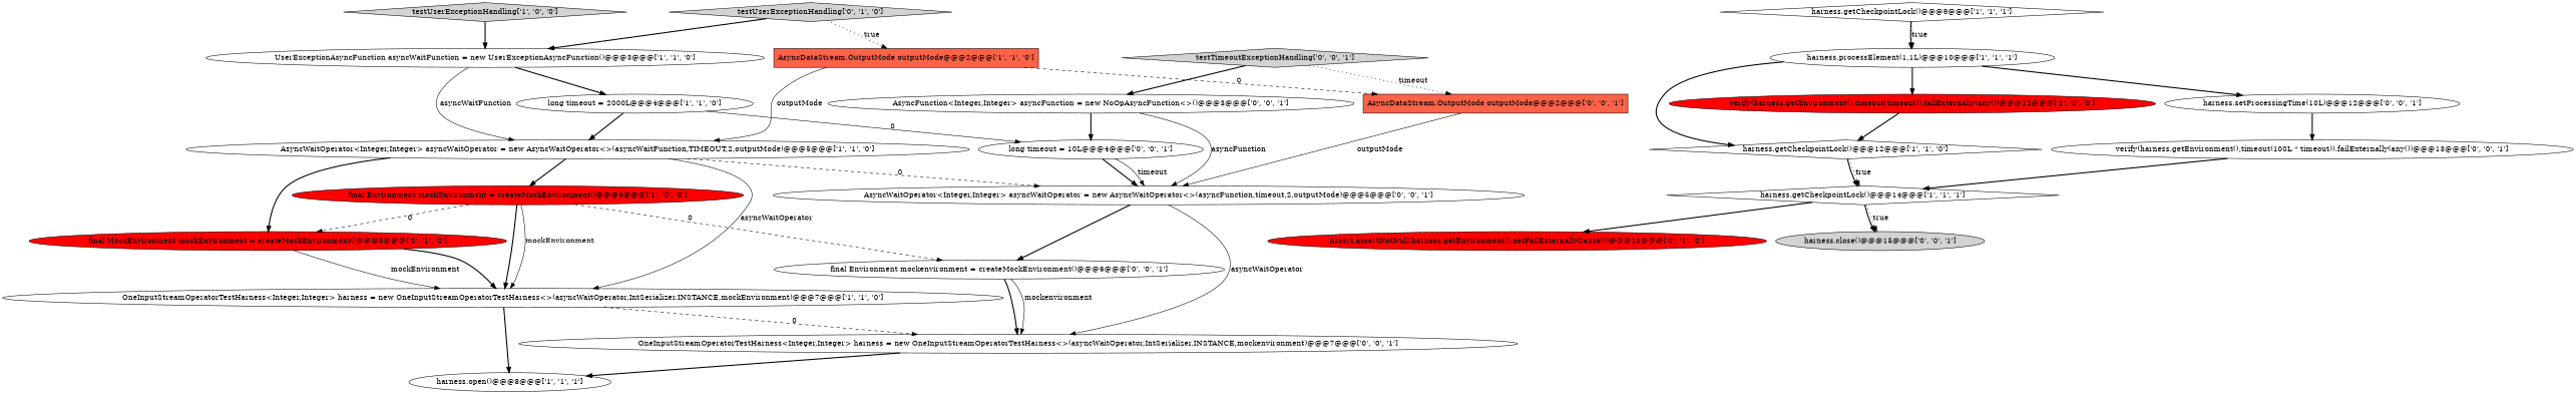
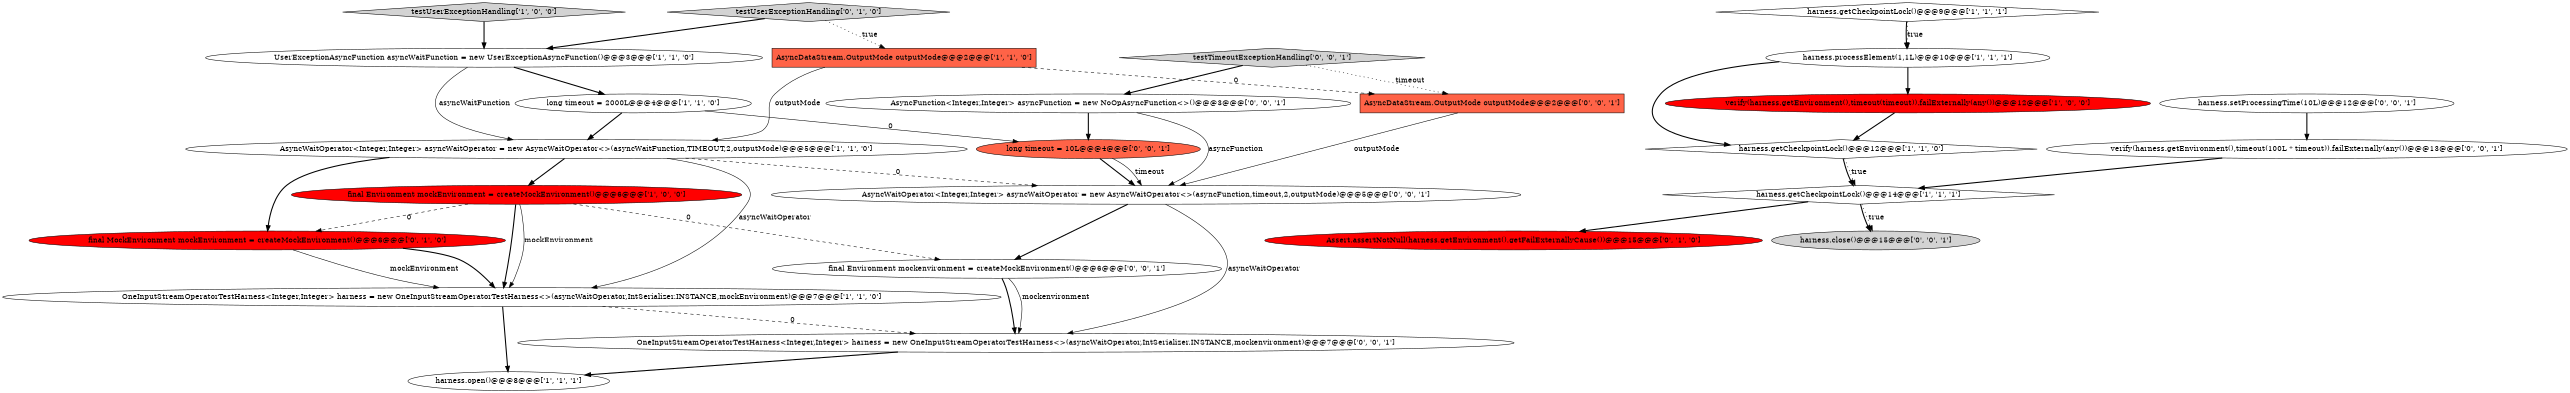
  digraph {
    node [fillcolor=white shape=ellipse style=filled]
    edge [style=bold]
    n1 [fillcolor=red label="final MockEnvironment mockEnvironment = createMockEnvironment()@@@6@@@['0', '1', '0']"]
    n2 [label="OneInputStreamOperatorTestHarness<Integer,Integer> harness = new OneInputStreamOperatorTestHarness<>(asyncWaitOperator,IntSerializer.INSTANCE,mockEnvironment)@@@7@@@['1', '1', '0']"]
    n3 [label="harness.open()@@@8@@@['1', '1', '1']"]
    n4 [label="OneInputStreamOperatorTestHarness<Integer,Integer> harness = new OneInputStreamOperatorTestHarness<>(asyncWaitOperator,IntSerializer.INSTANCE,mockenvironment)@@@7@@@['0', '0', '1']"]
    n5 [fillcolor=red label="Assert.assertNotNull(harness.getEnvironment().getFailExternallyCause())@@@15@@@['0', '1', '0']"]
    n6 [fillcolor=tomato label="AsyncDataStream.OutputMode outputMode@@@2@@@['1', '1', '0']" shape=box]
    n7 [label="AsyncWaitOperator<Integer,Integer> asyncWaitOperator = new AsyncWaitOperator<>(asyncWaitFunction,TIMEOUT,2,outputMode)@@@5@@@['1', '1', '0']"]
    n8 [fillcolor=tomato label="AsyncDataStream.OutputMode outputMode@@@2@@@['0', '0', '1']" shape=box]
    n9 [label="AsyncWaitOperator<Integer,Integer> asyncWaitOperator = new AsyncWaitOperator<>(asyncFunction,timeout,2,outputMode)@@@5@@@['0', '0', '1']"]
    n10 [fillcolor=red label="final Environment mockEnvironment = createMockEnvironment()@@@6@@@['1', '0', '0']"]
    n11 [label="long timeout = 2000L@@@4@@@['1', '1', '0']"]
-   n12 [label="long timeout = 10L@@@4@@@['0', '0', '1']"]
+   n12 [fillcolor=tomato label="long timeout = 10L@@@4@@@['0', '0', '1']"]
    n13 [label="harness.getCheckpointLock()@@@9@@@['1', '1', '1']" shape=diamond]
    n14 [label="harness.processElement(1,1L)@@@10@@@['1', '1', '1']"]
    n15 [label="final Environment mockenvironment = createMockEnvironment()@@@6@@@['0', '0', '1']"]
    n16 [label="harness.getCheckpointLock()@@@12@@@['1', '1', '0']" shape=diamond]
    n17 [fillcolor=red label="verify(harness.getEnvironment(),timeout(timeout)).failExternally(any())@@@12@@@['1', '0', '0']"]
    n18 [label="harness.setProcessingTime(10L)@@@12@@@['0', '0', '1']"]
    n19 [label="harness.getCheckpointLock()@@@14@@@['1', '1', '1']" shape=diamond]
    n20 [label="verify(harness.getEnvironment(),timeout(100L * timeout)).failExternally(any())@@@13@@@['0', '0', '1']"]
    n21 [fillcolor=lightgray label="harness.close()@@@15@@@['0', '0', '1']"]
    n22 [fillcolor=lightgray label="testUserExceptionHandling['1', '0', '0']" shape=diamond]
    n23 [label="UserExceptionAsyncFunction asyncWaitFunction = new UserExceptionAsyncFunction()@@@3@@@['1', '1', '0']"]
    n24 [fillcolor=lightgray label="testUserExceptionHandling['0', '1', '0']" shape=diamond]
    n25 [label="AsyncFunction<Integer,Integer> asyncFunction = new NoOpAsyncFunction<>()@@@3@@@['0', '0', '1']"]
    n26 [fillcolor=lightgray label="testTimeoutExceptionHandling['0', '0', '1']" shape=diamond]
    n1 -> n2 [label=mockEnvironment style=solid]
    n1 -> n2
    n2 -> n3
    n2 -> n4 [label=0 style=dashed]
    n4 -> n3
    n6 -> n7 [label=outputMode style=solid]
    n6 -> n8 [label=0 style=dashed]
    n7 -> n1
    n7 -> n2 [label=asyncWaitOperator style=solid]
    n7 -> n9 [label=0 style=dashed]
    n7 -> n10
    n8 -> n9 [label=outputMode style=solid]
    n9 -> n4 [label=asyncWaitOperator style=solid]
    n9 -> n15
    n10 -> n1 [label=0 style=dashed]
    n10 -> n2
    n10 -> n2 [label=mockEnvironment style=solid]
    n10 -> n15 [label=0 style=dashed]
    n11 -> n7
    n11 -> n12 [label=0 style=solid]
    n12 -> n9 [label=timeout style=solid]
    n12 -> n9
    n13 -> n14
    n13 -> n14 [label=true style=dotted]
    n14 -> n16
    n14 -> n17
-   n14 -> n18
    n15 -> n4
    n15 -> n4 [label=mockenvironment style=solid]
    n16 -> n19
    n16 -> n19 [label=true style=dotted]
    n17 -> n16
    n18 -> n20
    n19 -> n5
    n19 -> n21
    n19 -> n21 [label=true style=dotted]
    n20 -> n19
    n22 -> n23
    n23 -> n7 [label=asyncWaitFunction style=solid]
    n23 -> n11
    n24 -> n6 [label=true style=dotted]
    n24 -> n23
    n25 -> n9 [label=asyncFunction style=solid]
    n25 -> n12
    n26 -> n8 [label=timeout style=dotted]
    n26 -> n25
  }
